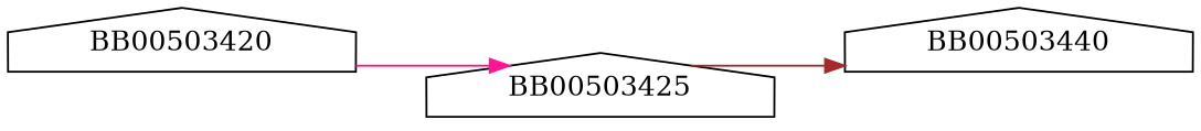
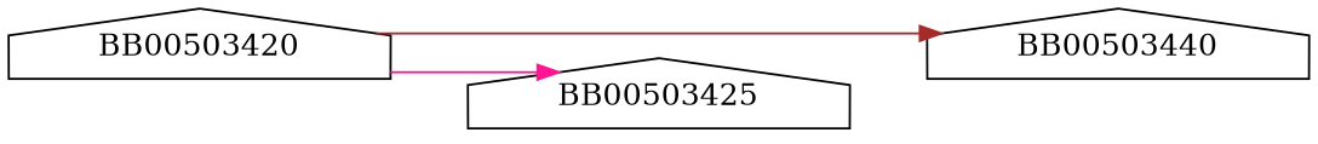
  digraph {
    fontname="DejaVu Serif"
    rankdir=LR
    splines=ortho
    node [fontname="DejaVu Serif" shape=house]
    edge [arrowhead=normal fontname="DejaVu Serif"]
    n1 [label=BB00503440]
    BB00503420
    BB00503425
-   BB00503425 -> n1 [color=brown]
+   BB00503420 -> n1 [color=brown]
    BB00503420 -> BB00503425 [color=deeppink]
  }
